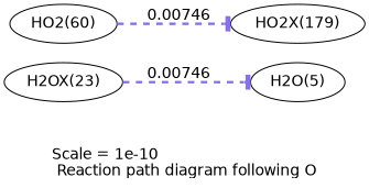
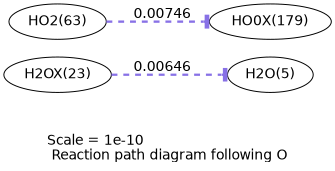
  digraph {
    fontname=Helvetica
    label="Scale = 1e-10\l Reaction path diagram following O"
    rankdir=LR
    node [fontname=Helvetica]
    edge [arrowhead=tee fontname=Helvetica style=dashed]
    n1 [label="H2OX(23)"]
    n2 [label="H2O(5)"]
-   n3 [label="HO2(60)"]
-   n4 [label="HO2X(179)"]
-   n1 -> n2 [arrowsize=1.15 color="0.7, 0.507, 0.9" label=" 0.00746" penwidth=2.3]
+   n3 [label="HO2(63)"]
+   n4 [label="HO0X(179)"]
+   n1 -> n2 [arrowsize=1.15 color="0.7, 0.507, 0.9" label=" 0.00646" penwidth=2.3]
    n3 -> n4 [arrowsize=1.18 color="0.7, 0.508, 0.9" label=" 0.00746" penwidth=2.37]
  }
